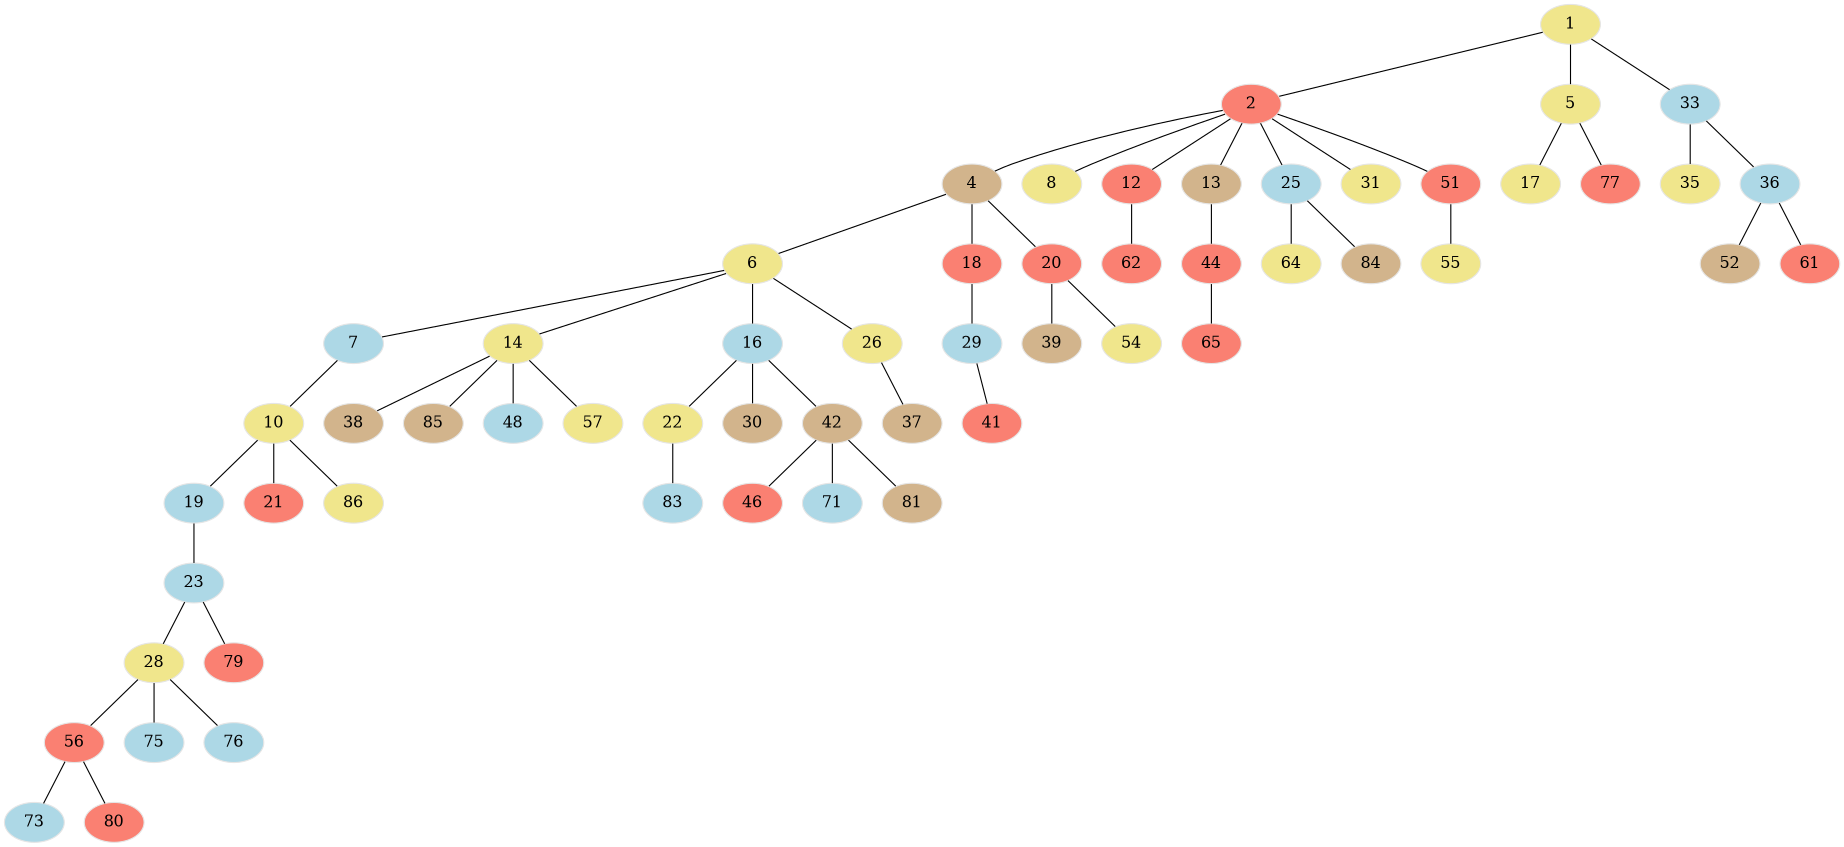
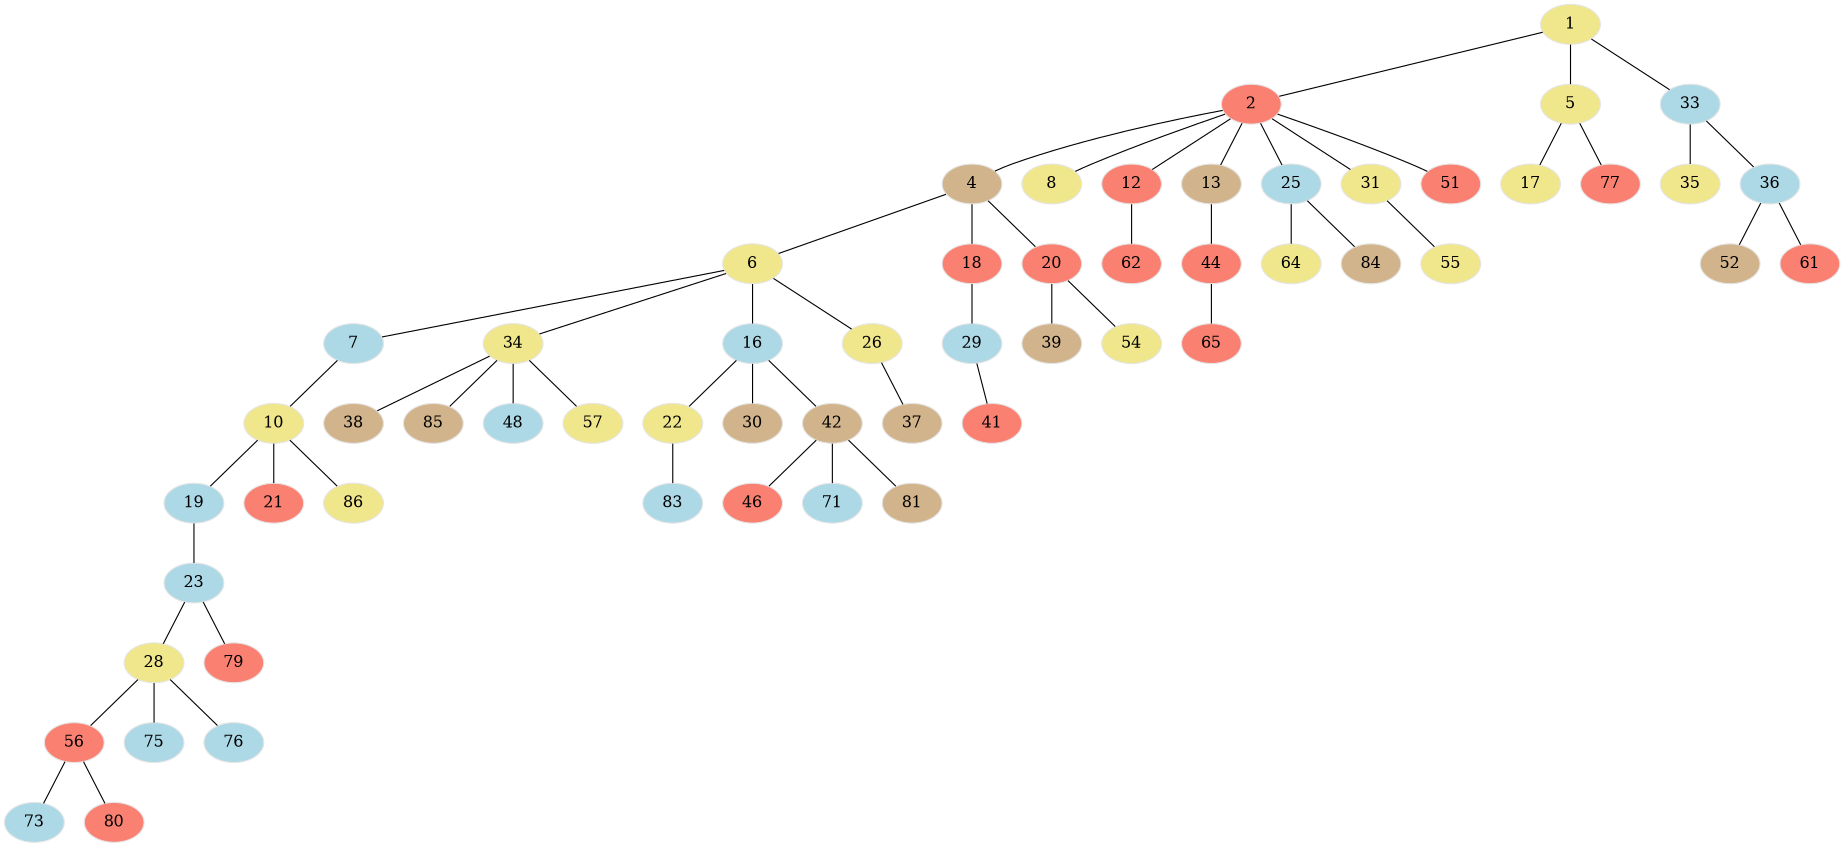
  graph {
    node [color=gray90 fillcolor=khaki style=filled]
    1 [super="+3"]
    2 [fillcolor=salmon super="+85"]
    5
    33 [fillcolor=lightblue]
    4 [fillcolor=tan super="+69"]
    8
    12 [fillcolor=salmon super="+24"]
    13 [fillcolor=tan]
    25 [fillcolor=lightblue super="+49"]
    31 [super="+50"]
    51 [fillcolor=salmon super="+70"]
    17
    77 [fillcolor=salmon]
    35
    36 [fillcolor=lightblue super="+40"]
    6 [super="+9"]
    18 [fillcolor=salmon super="+27"]
    20 [fillcolor=salmon super="+32"]
    62 [fillcolor=salmon]
    44 [fillcolor=salmon super="+68"]
    64
    84 [fillcolor=tan]
    55
    7 [fillcolor=lightblue]
-   14 [super="+15"]
+   14 [super="+15" label=34]
    16 [fillcolor=lightblue super="+60"]
    26 [super="+43"]
    29 [fillcolor=lightblue super="+53"]
    39 [fillcolor=tan]
    54 [super="+72"]
    10 [super="+11"]
    38 [fillcolor=tan]
    n33 [fillcolor=tan label=85 super="+67"]
    48 [fillcolor=lightblue]
    57
    22 [super="+59"]
    30 [fillcolor=tan super="+78"]
    42 [fillcolor=tan super="+74"]
    37 [fillcolor=tan]
    19 [fillcolor=lightblue super="+66"]
    21 [fillcolor=salmon]
    86
    23 [fillcolor=lightblue super="+34"]
    65 [fillcolor=salmon]
    83 [fillcolor=lightblue super="+88"]
    46 [fillcolor=salmon super="+82"]
    71 [fillcolor=lightblue]
    81 [fillcolor=tan]
    41 [fillcolor=salmon super="+47"]
    28 [super="+58"]
    79 [fillcolor=salmon]
    56 [fillcolor=salmon super="+63"]
    75 [fillcolor=lightblue]
    76 [fillcolor=lightblue]
    73 [fillcolor=lightblue]
    80 [fillcolor=salmon]
    52 [fillcolor=tan]
    61 [fillcolor=salmon super="+87"]
    1 -- 2
    1 -- 5
    1 -- 33
    2 -- 4
    2 -- 8
    2 -- 12
    2 -- 13
    2 -- 25
    2 -- 31
    2 -- 51
    5 -- 17
    5 -- 77
    33 -- 35
    33 -- 36
    4 -- 6
    4 -- 18
    4 -- 20
    12 -- 62
    13 -- 44
    25 -- 64
    25 -- 84
-   51 -- 55
+   31 -- 55
    36 -- 52
    36 -- 61
    6 -- 7
    6 -- 14
    6 -- 16
    6 -- 26
    18 -- 29
    20 -- 39
    20 -- 54
    44 -- 65
    7 -- 10
    14 -- 38
    14 -- n33
    14 -- 48
    14 -- 57
    16 -- 22
    16 -- 30
    16 -- 42
    26 -- 37
    29 -- 41
    10 -- 19
    10 -- 21
    10 -- 86
    22 -- 83
    42 -- 46
    42 -- 71
    42 -- 81
    19 -- 23
    23 -- 28
    23 -- 79
    28 -- 56
    28 -- 75
    28 -- 76
    56 -- 73
    56 -- 80
  }
